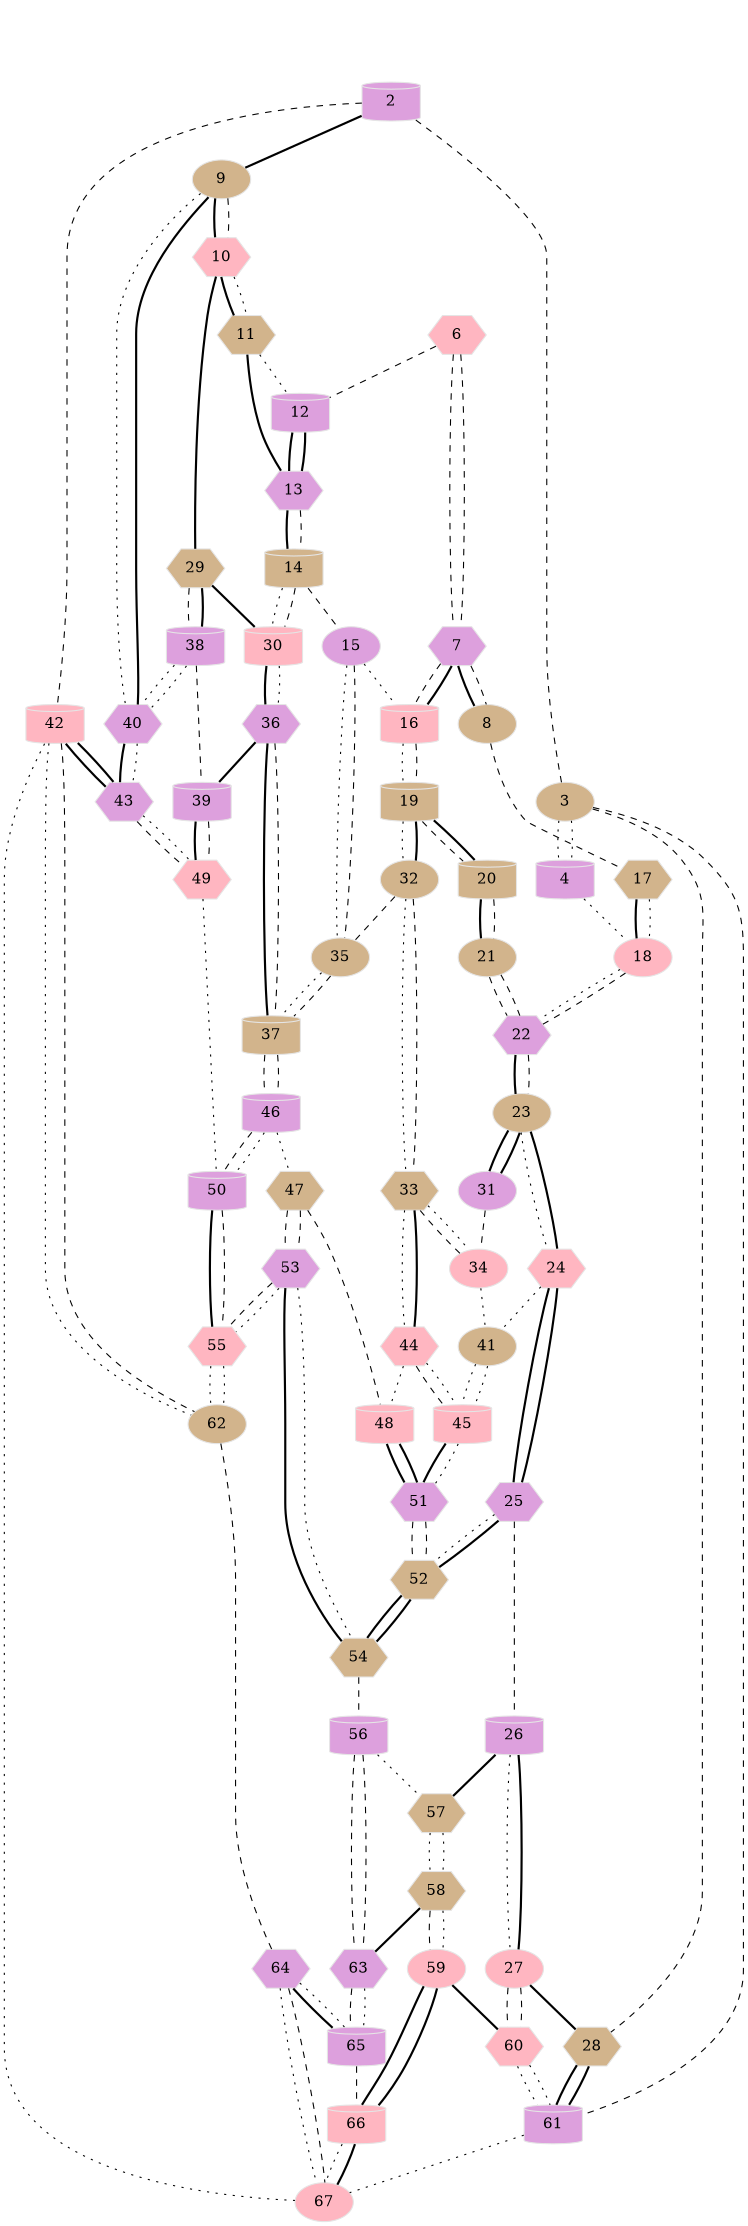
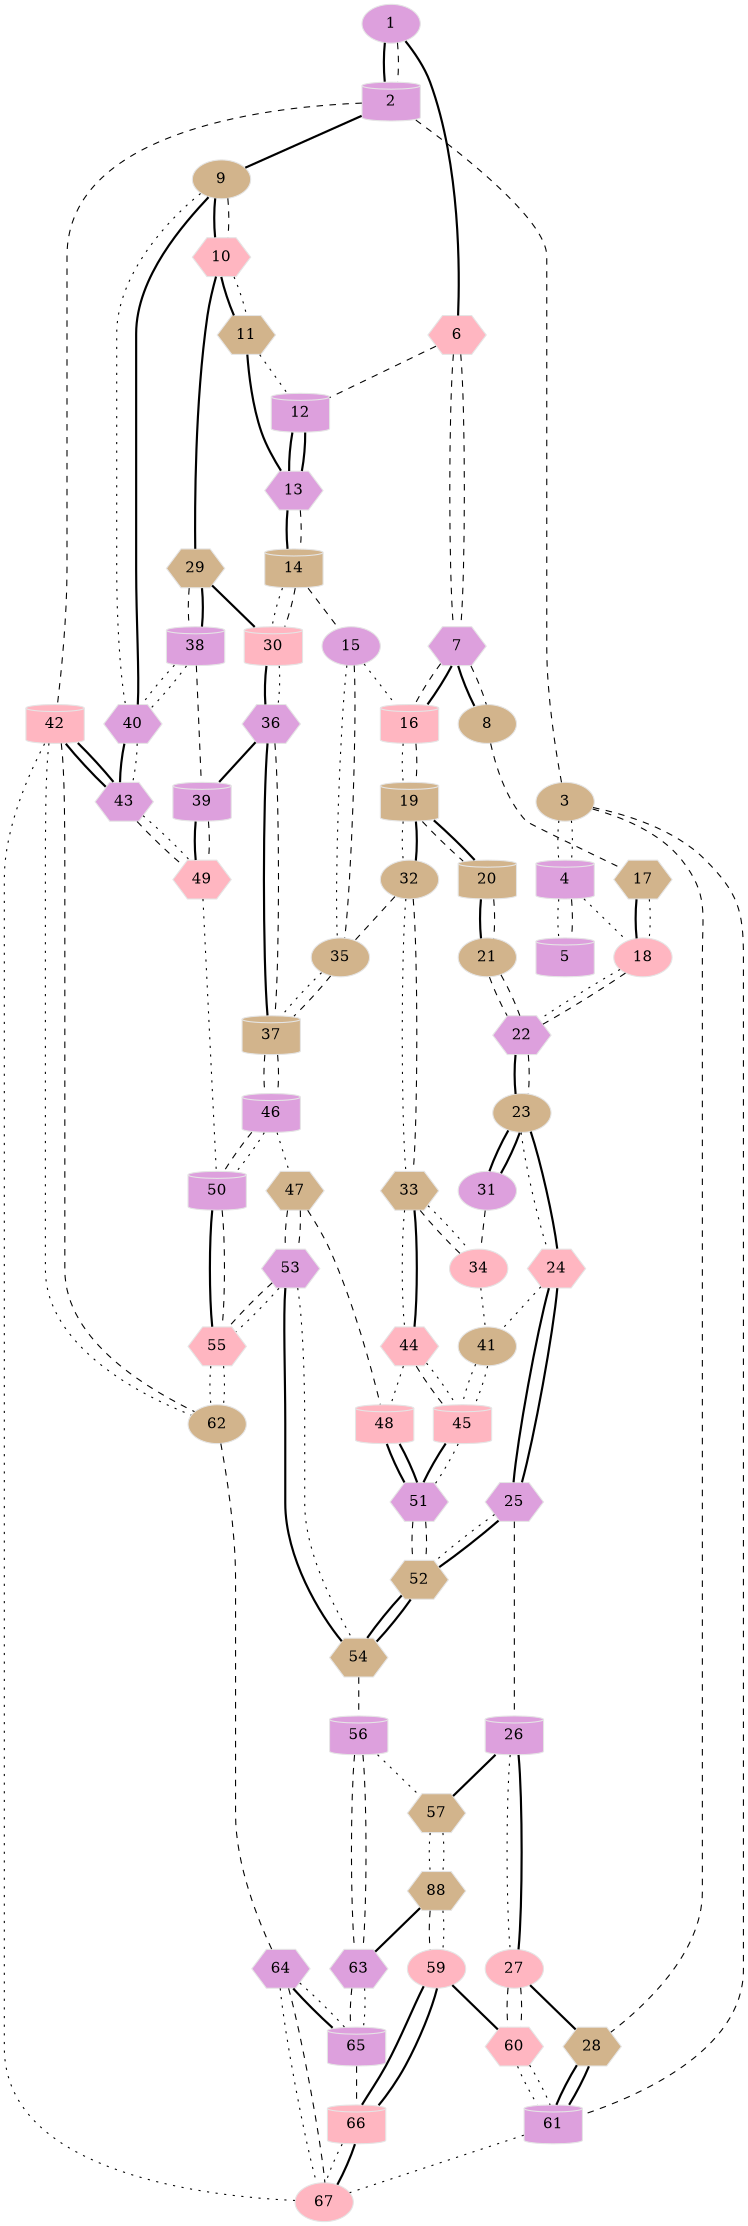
  graph {
    node [color=gray90 fillcolor=plum shape=hexagon style=filled]
    edge [style=dashed]
+   1 [shape=ellipse]
    2 [shape=cylinder]
    6 [fillcolor=lightpink]
    3 [fillcolor=tan shape=ellipse]
    9 [fillcolor=tan shape=ellipse]
    42 [fillcolor=lightpink shape=cylinder]
    7
    12 [shape=cylinder]
    4 [shape=cylinder]
    28 [fillcolor=tan]
    61 [shape=cylinder]
    10 [fillcolor=lightpink]
    40
    43
    62 [fillcolor=tan shape=ellipse]
    67 [fillcolor=lightpink shape=ellipse]
+   5 [shape=cylinder]
    18 [fillcolor=lightpink shape=ellipse]
    22
    8 [fillcolor=tan shape=ellipse]
    17 [fillcolor=tan]
    16 [fillcolor=lightpink shape=cylinder]
    13
    19 [fillcolor=tan shape=cylinder]
    11 [fillcolor=tan]
    29 [fillcolor=tan]
    30 [fillcolor=lightpink shape=cylinder]
    38 [shape=cylinder]
    14 [fillcolor=tan shape=cylinder]
    15 [shape=ellipse]
    35 [fillcolor=tan shape=ellipse]
    36
    37 [fillcolor=tan shape=cylinder]
    20 [fillcolor=tan shape=cylinder]
    32 [fillcolor=tan shape=ellipse]
    21 [fillcolor=tan shape=ellipse]
    23 [fillcolor=tan shape=ellipse]
    33 [fillcolor=tan]
    24 [fillcolor=lightpink]
    31 [shape=ellipse]
    25
    41 [fillcolor=tan shape=ellipse]
    34 [fillcolor=lightpink shape=ellipse]
    26 [shape=cylinder]
    52 [fillcolor=tan]
    45 [fillcolor=lightpink shape=cylinder]
    27 [fillcolor=lightpink shape=ellipse]
    57 [fillcolor=tan]
    54 [fillcolor=tan]
    60 [fillcolor=lightpink]
-   58 [fillcolor=tan]
+   58 [fillcolor=tan label=88]
    39 [shape=cylinder]
    44 [fillcolor=lightpink]
    48 [fillcolor=lightpink shape=cylinder]
    46 [shape=cylinder]
    49 [fillcolor=lightpink]
    47 [fillcolor=tan]
    50 [shape=cylinder]
    51
    64
    53
    55 [fillcolor=lightpink]
    56 [shape=cylinder]
    63
    65 [shape=cylinder]
    59 [fillcolor=lightpink shape=ellipse]
    66 [fillcolor=lightpink shape=cylinder]
+   1 -- 2 [style=bold]
+   1 -- 2
+   1 -- 6 [style=bold]
    2 -- 3
    2 -- 9 [style=bold]
    2 -- 42
    6 -- 7
    6 -- 7
    6 -- 12
    3 -- 4 [style=dotted]
    3 -- 4 [style=dotted]
    3 -- 28
    3 -- 61
    9 -- 10 [style=bold]
    9 -- 10
    9 -- 40 [style=dotted]
    9 -- 40 [style=bold]
    42 -- 43 [style=bold]
    42 -- 43 [style=bold]
    42 -- 62 [style=dotted]
    42 -- 62
    42 -- 67 [style=dotted]
    7 -- 8 [style=bold]
    7 -- 8
    7 -- 16
    7 -- 16 [style=bold]
    12 -- 13 [style=bold]
    12 -- 13 [style=bold]
+   4 -- 5 [style=dotted]
+   4 -- 5
    4 -- 18 [style=dotted]
    28 -- 61 [style=bold]
    28 -- 61 [style=bold]
    61 -- 67 [style=dotted]
    10 -- 11 [style=bold]
    10 -- 11 [style=dotted]
    10 -- 29 [style=bold]
    40 -- 43 [style=bold]
    40 -- 43 [style=dotted]
    43 -- 49
    43 -- 49 [style=dotted]
    62 -- 64
    18 -- 22 [style=dotted]
    18 -- 22
    22 -- 23 [style=bold]
    22 -- 23
    8 -- 17
    17 -- 18 [style=bold]
    17 -- 18 [style=dotted]
    16 -- 19 [style=dotted]
    16 -- 19
    13 -- 14 [style=bold]
    13 -- 14
    19 -- 20
    19 -- 20 [style=bold]
    19 -- 32 [style=dotted]
    19 -- 32 [style=bold]
    11 -- 12 [style=dotted]
    11 -- 13 [style=bold]
    29 -- 30 [style=bold]
    29 -- 38
    29 -- 38 [style=bold]
    30 -- 36 [style=bold]
    30 -- 36 [style=dotted]
    38 -- 40 [style=dotted]
    38 -- 40 [style=dotted]
    38 -- 39
    14 -- 30 [style=dotted]
    14 -- 30
    14 -- 15
    15 -- 16 [style=dotted]
    15 -- 35 [style=dotted]
    15 -- 35
    35 -- 37 [style=dotted]
    35 -- 37
    36 -- 37 [style=bold]
    36 -- 37
    36 -- 39 [style=bold]
    37 -- 46
    37 -- 46
    20 -- 21 [style=bold]
    20 -- 21
    32 -- 35
    32 -- 33 [style=dotted]
    32 -- 33
    21 -- 22
    21 -- 22
    23 -- 24 [style=dotted]
    23 -- 24 [style=bold]
    23 -- 31 [style=bold]
    23 -- 31 [style=bold]
    33 -- 34
    33 -- 34 [style=dotted]
    33 -- 44 [style=dotted]
    33 -- 44 [style=bold]
    24 -- 25 [style=bold]
    24 -- 25 [style=bold]
    24 -- 41 [style=dotted]
    31 -- 34
    25 -- 26
    25 -- 52 [style=dotted]
    25 -- 52 [style=bold]
    41 -- 45 [style=dotted]
    41 -- 45 [style=dotted]
    34 -- 41 [style=dotted]
    26 -- 27 [style=dotted]
    26 -- 27 [style=bold]
    26 -- 57 [style=bold]
    52 -- 54 [style=bold]
    52 -- 54 [style=bold]
    45 -- 51 [style=bold]
    45 -- 51 [style=dotted]
    27 -- 28 [style=bold]
    27 -- 60
    27 -- 60
    57 -- 58 [style=dotted]
    57 -- 58 [style=dotted]
    54 -- 56
    60 -- 61 [style=dotted]
    60 -- 61 [style=dotted]
    58 -- 63 [style=bold]
    58 -- 59
    58 -- 59 [style=dotted]
    39 -- 49 [style=bold]
    39 -- 49
    44 -- 45
    44 -- 45 [style=dotted]
    44 -- 48 [style=dotted]
    48 -- 51 [style=bold]
    48 -- 51 [style=bold]
    46 -- 47 [style=dotted]
    46 -- 50
    46 -- 50 [style=dotted]
    49 -- 50 [style=dotted]
    47 -- 48
    47 -- 53
    47 -- 53
    50 -- 55 [style=bold]
    50 -- 55
    51 -- 52
    51 -- 52
    64 -- 67 [style=dotted]
    64 -- 67
    64 -- 65 [style=bold]
    64 -- 65 [style=dotted]
    53 -- 54 [style=bold]
    53 -- 54 [style=dotted]
    53 -- 55
    53 -- 55 [style=dotted]
    55 -- 62 [style=dotted]
    55 -- 62 [style=dotted]
    56 -- 57 [style=dotted]
    56 -- 63
    56 -- 63
    63 -- 65
    63 -- 65 [style=dotted]
    65 -- 66
    59 -- 60 [style=bold]
    59 -- 66 [style=bold]
    59 -- 66 [style=bold]
    66 -- 67 [style=dotted]
    66 -- 67 [style=bold]
  }
